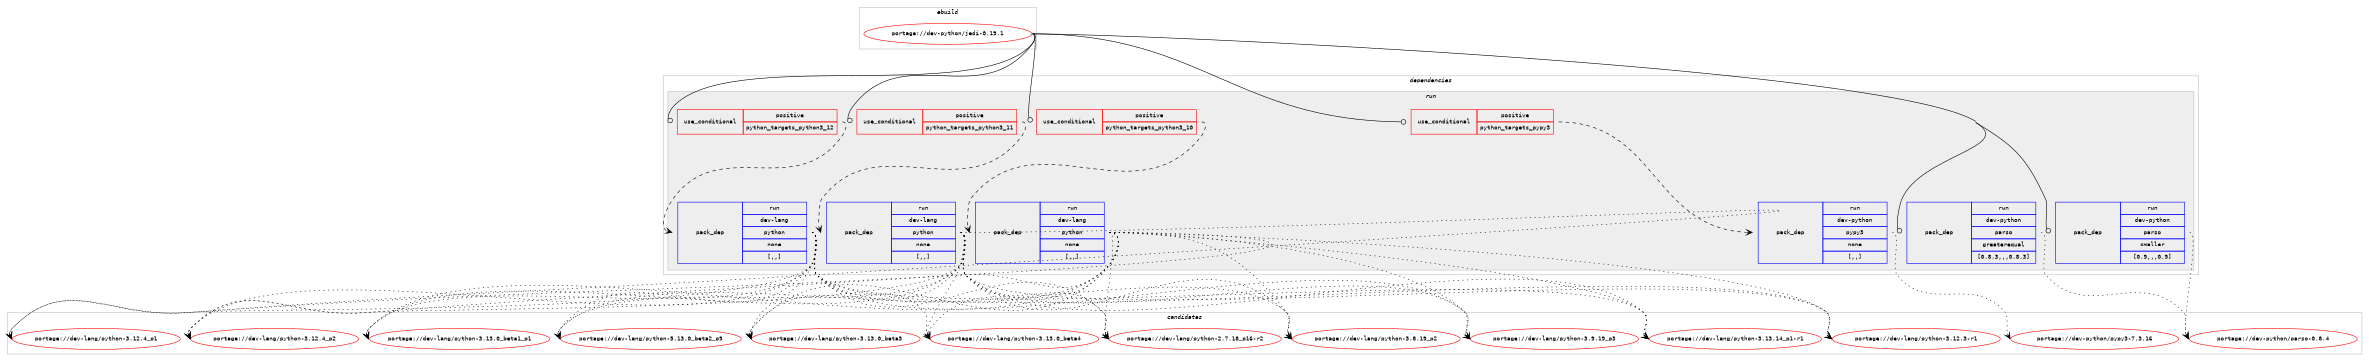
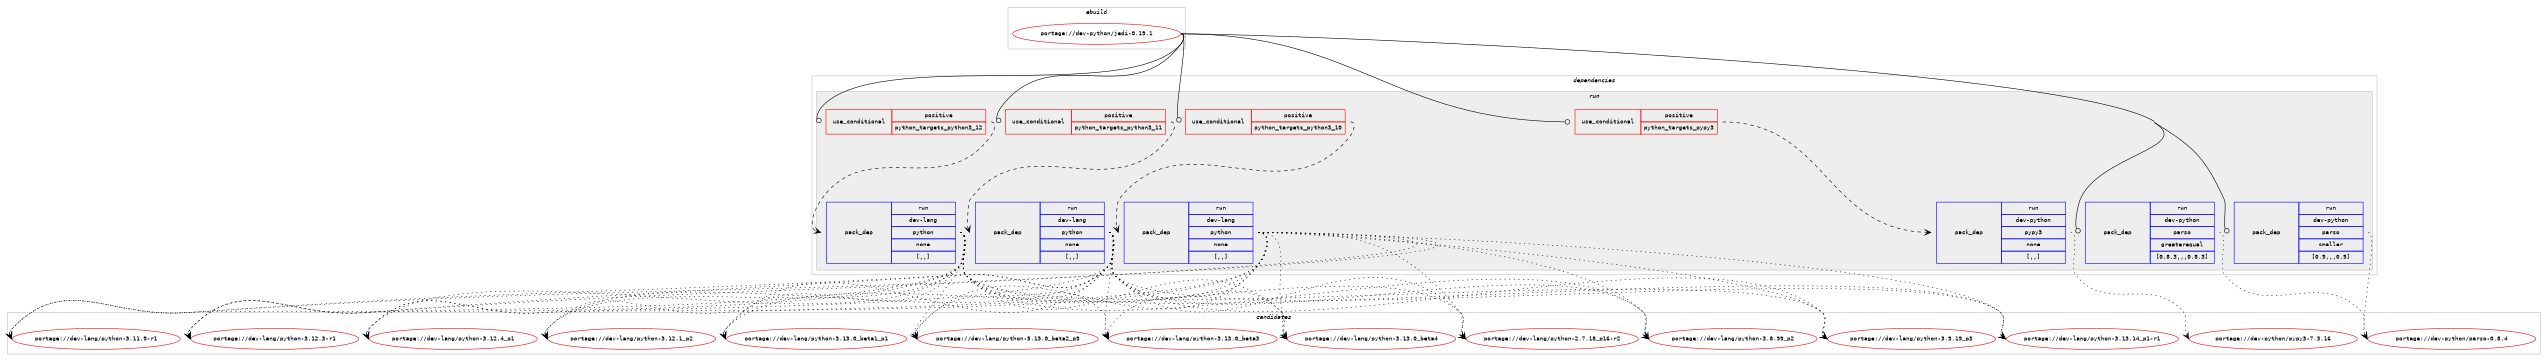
  digraph {
    compound=true
    concentrate=true
    fontname="DejaVu Sans Mono"
    fontsize=10
    newrank=true
    rankdir=TB
    ranksep=1.5
    node [color=red fontname="DejaVu Sans Mono" fontsize=10]
    edge [arrowhead=vee fontname="DejaVu Sans Mono" headport=w style=dotted tailport=e weight=100]
    n1 [label="portage://dev-python/jedi-0.19.1" width=4]
    n2 [color=blue label=<<TABLE BORDER="0" CELLBORDER="1" CELLSPACING="0" CELLPADDING="4" WIDTH="220"><TR><TD ROWSPAN="6" CELLPADDING="30">pack_dep</TD></TR><TR><TD WIDTH="110">run</TD></TR><TR><TD>dev-python</TD></TR><TR><TD>pypy3</TD></TR><TR><TD>none</TD></TR><TR><TD>[,,]</TD></TR></TABLE>> shape=none]
    n3 [label=<<TABLE BORDER="0" CELLBORDER="1" CELLSPACING="0" CELLPADDING="4"><TR><TD ROWSPAN="3" CELLPADDING="10">use_conditional</TD></TR><TR><TD>positive</TD></TR><TR><TD>python_targets_pypy3</TD></TR></TABLE>> shape=none]
    n4 [color=blue label=<<TABLE BORDER="0" CELLBORDER="1" CELLSPACING="0" CELLPADDING="4" WIDTH="220"><TR><TD ROWSPAN="6" CELLPADDING="30">pack_dep</TD></TR><TR><TD WIDTH="110">run</TD></TR><TR><TD>dev-lang</TD></TR><TR><TD>python</TD></TR><TR><TD>none</TD></TR><TR><TD>[,,]</TD></TR></TABLE>> shape=none]
    n5 [label=<<TABLE BORDER="0" CELLBORDER="1" CELLSPACING="0" CELLPADDING="4"><TR><TD ROWSPAN="3" CELLPADDING="10">use_conditional</TD></TR><TR><TD>positive</TD></TR><TR><TD>python_targets_python3_10</TD></TR></TABLE>> shape=none]
    n6 [color=blue label=<<TABLE BORDER="0" CELLBORDER="1" CELLSPACING="0" CELLPADDING="4" WIDTH="220"><TR><TD ROWSPAN="6" CELLPADDING="30">pack_dep</TD></TR><TR><TD WIDTH="110">run</TD></TR><TR><TD>dev-lang</TD></TR><TR><TD>python</TD></TR><TR><TD>none</TD></TR><TR><TD>[,,]</TD></TR></TABLE>> shape=none]
    n7 [label=<<TABLE BORDER="0" CELLBORDER="1" CELLSPACING="0" CELLPADDING="4"><TR><TD ROWSPAN="3" CELLPADDING="10">use_conditional</TD></TR><TR><TD>positive</TD></TR><TR><TD>python_targets_python3_11</TD></TR></TABLE>> shape=none]
    n8 [color=blue label=<<TABLE BORDER="0" CELLBORDER="1" CELLSPACING="0" CELLPADDING="4" WIDTH="220"><TR><TD ROWSPAN="6" CELLPADDING="30">pack_dep</TD></TR><TR><TD WIDTH="110">run</TD></TR><TR><TD>dev-lang</TD></TR><TR><TD>python</TD></TR><TR><TD>none</TD></TR><TR><TD>[,,]</TD></TR></TABLE>> shape=none]
    n9 [label=<<TABLE BORDER="0" CELLBORDER="1" CELLSPACING="0" CELLPADDING="4"><TR><TD ROWSPAN="3" CELLPADDING="10">use_conditional</TD></TR><TR><TD>positive</TD></TR><TR><TD>python_targets_python3_12</TD></TR></TABLE>> shape=none]
    n10 [color=blue label=<<TABLE BORDER="0" CELLBORDER="1" CELLSPACING="0" CELLPADDING="4" WIDTH="220"><TR><TD ROWSPAN="6" CELLPADDING="30">pack_dep</TD></TR><TR><TD WIDTH="110">run</TD></TR><TR><TD>dev-python</TD></TR><TR><TD>parso</TD></TR><TR><TD>greaterequal</TD></TR><TR><TD>[0.8.3,,,0.8.3]</TD></TR></TABLE>> shape=none]
    n11 [color=blue label=<<TABLE BORDER="0" CELLBORDER="1" CELLSPACING="0" CELLPADDING="4" WIDTH="220"><TR><TD ROWSPAN="6" CELLPADDING="30">pack_dep</TD></TR><TR><TD WIDTH="110">run</TD></TR><TR><TD>dev-python</TD></TR><TR><TD>parso</TD></TR><TR><TD>smaller</TD></TR><TR><TD>[0.9,,,0.9]</TD></TR></TABLE>> shape=none]
    n12 [label="portage://dev-python/pypy3-7.3.16" width=4]
    n13 [label="portage://dev-lang/python-3.13.0_beta4" width=4]
    n14 [label="portage://dev-lang/python-3.13.0_beta3" width=4]
    n15 [label="portage://dev-lang/python-5.13.0_beta2_p9" width=4]
    n16 [label="portage://dev-lang/python-3.13.0_beta1_p1" width=4]
-   n17 [label="portage://dev-lang/python-3.12.4_p2" width=4]
+   n17 [label="portage://dev-lang/python-3.12.1_p2" width=4]
    n18 [label="portage://dev-lang/python-3.12.4_p1" width=4]
    n19 [label="portage://dev-lang/python-3.12.3-r1" width=4]
+   n20 [label="portage://dev-lang/python-3.11.9-r1" width=4]
    n21 [label="portage://dev-lang/python-3.13.14_p1-r1" width=4]
    n22 [label="portage://dev-lang/python-3.9.19_p3" width=4]
-   n23 [label="portage://dev-lang/python-3.8.19_p2" width=4]
+   n23 [label="portage://dev-lang/python-3.8.99_p2" width=4]
    n24 [label="portage://dev-lang/python-2.7.18_p16-r2" width=4]
    n25 [label="portage://dev-python/parso-0.8.4" width=4]
    subgraph cluster_1 {
      color=gray
      label=<<i>ebuild</i>>
      n1
    }
    subgraph cluster_2 {
      color=gray
      label=<<i>dependencies</i>>
      subgraph cluster_3 {
        color=gray
        fillcolor="#eeeeee"
        label=<<i>compile</i>>
        style=filled
      }
      subgraph cluster_4 {
        color=gray
        fillcolor="#eeeeee"
        label=<<i>compile and run</i>>
        style=filled
      }
      subgraph cluster_5 {
        color=gray
        fillcolor="#eeeeee"
        label=<<i>run</i>>
        style=filled
        subgraph sub_6 {
          color=gray
          fillcolor="#eeeeee"
          label=<<i>run</i>>
          style=filled
          n3
          subgraph sub_7 {
            color=gray
            fillcolor="#eeeeee"
            label=<<i>run</i>>
            style=filled
            n2
          }
        }
        subgraph sub_8 {
          color=gray
          fillcolor="#eeeeee"
          label=<<i>run</i>>
          style=filled
          n5
          subgraph sub_9 {
            color=gray
            fillcolor="#eeeeee"
            label=<<i>run</i>>
            style=filled
            n4
          }
        }
        subgraph sub_10 {
          color=gray
          fillcolor="#eeeeee"
          label=<<i>run</i>>
          style=filled
          n7
          subgraph sub_11 {
            color=gray
            fillcolor="#eeeeee"
            label=<<i>run</i>>
            style=filled
            n6
          }
        }
        subgraph sub_12 {
          color=gray
          fillcolor="#eeeeee"
          label=<<i>run</i>>
          style=filled
          n9
          subgraph sub_13 {
            color=gray
            fillcolor="#eeeeee"
            label=<<i>run</i>>
            style=filled
            n8
          }
        }
        subgraph sub_14 {
          color=gray
          fillcolor="#eeeeee"
          label=<<i>run</i>>
          style=filled
          n10
        }
        subgraph sub_15 {
          color=gray
          fillcolor="#eeeeee"
          label=<<i>run</i>>
          style=filled
          n11
        }
      }
    }
    subgraph cluster_16 {
      color=gray
      label=<<i>candidates</i>>
      rank=same
      subgraph sub_17 {
        color=black
        label=<<i>candidates</i>>
        nodesep=1
        rank=same
        n12
      }
      subgraph sub_18 {
        color=black
        label=<<i>candidates</i>>
        nodesep=1
        rank=same
        n13
        n14
        n15
        n16
        n17
        n18
        n19
+       n20
        n21
        n22
        n23
        n24
      }
      subgraph sub_19 {
        color=black
        label=<<i>candidates</i>>
        nodesep=1
        rank=same
        n13
        n14
        n15
        n16
        n17
        n18
        n19
+       n20
        n21
        n22
        n23
        n24
      }
      subgraph sub_20 {
        color=black
        label=<<i>candidates</i>>
        nodesep=1
        rank=same
        n13
        n14
        n15
        n16
        n17
        n18
        n19
+       n20
        n21
        n22
        n23
        n24
      }
      subgraph sub_21 {
        color=black
        label=<<i>candidates</i>>
        nodesep=1
        rank=same
        n25
      }
      subgraph sub_22 {
        color=black
        label=<<i>candidates</i>>
        nodesep=1
        rank=same
        n25
      }
    }
    n1 -> n3 [arrowhead=odot style=solid weight=20]
    n1 -> n5 [arrowhead=odot style=solid weight=20]
    n1 -> n7 [arrowhead=odot style=solid weight=20]
    n1 -> n9 [arrowhead=odot style=solid weight=20]
    n1 -> n10 [arrowhead=odot style=solid weight=20]
    n1 -> n11 [arrowhead=odot style=solid weight=20]
    n2 -> n12
    n3 -> n2 [style=dashed weight=20]
    n4 -> n13
    n4 -> n14
    n4 -> n15
    n4 -> n16
    n4 -> n17
    n4 -> n18
    n4 -> n19
+   n4 -> n20
    n4 -> n21
    n4 -> n22
    n4 -> n23
    n4 -> n24
    n5 -> n4 [style=dashed weight=20]
    n6 -> n13
    n6 -> n14
    n6 -> n15
    n6 -> n16
    n6 -> n17
    n6 -> n18
    n6 -> n19
+   n6 -> n20
    n6 -> n21
    n6 -> n22
    n6 -> n23
    n6 -> n24
    n7 -> n6 [style=dashed weight=20]
    n8 -> n13
    n8 -> n14
    n8 -> n15
    n8 -> n16
    n8 -> n17
    n8 -> n18
    n8 -> n19
+   n8 -> n20
    n8 -> n21
    n8 -> n22
    n8 -> n23
    n8 -> n24
    n9 -> n8 [style=dashed weight=20]
    n10 -> n25
    n11 -> n25
  }
